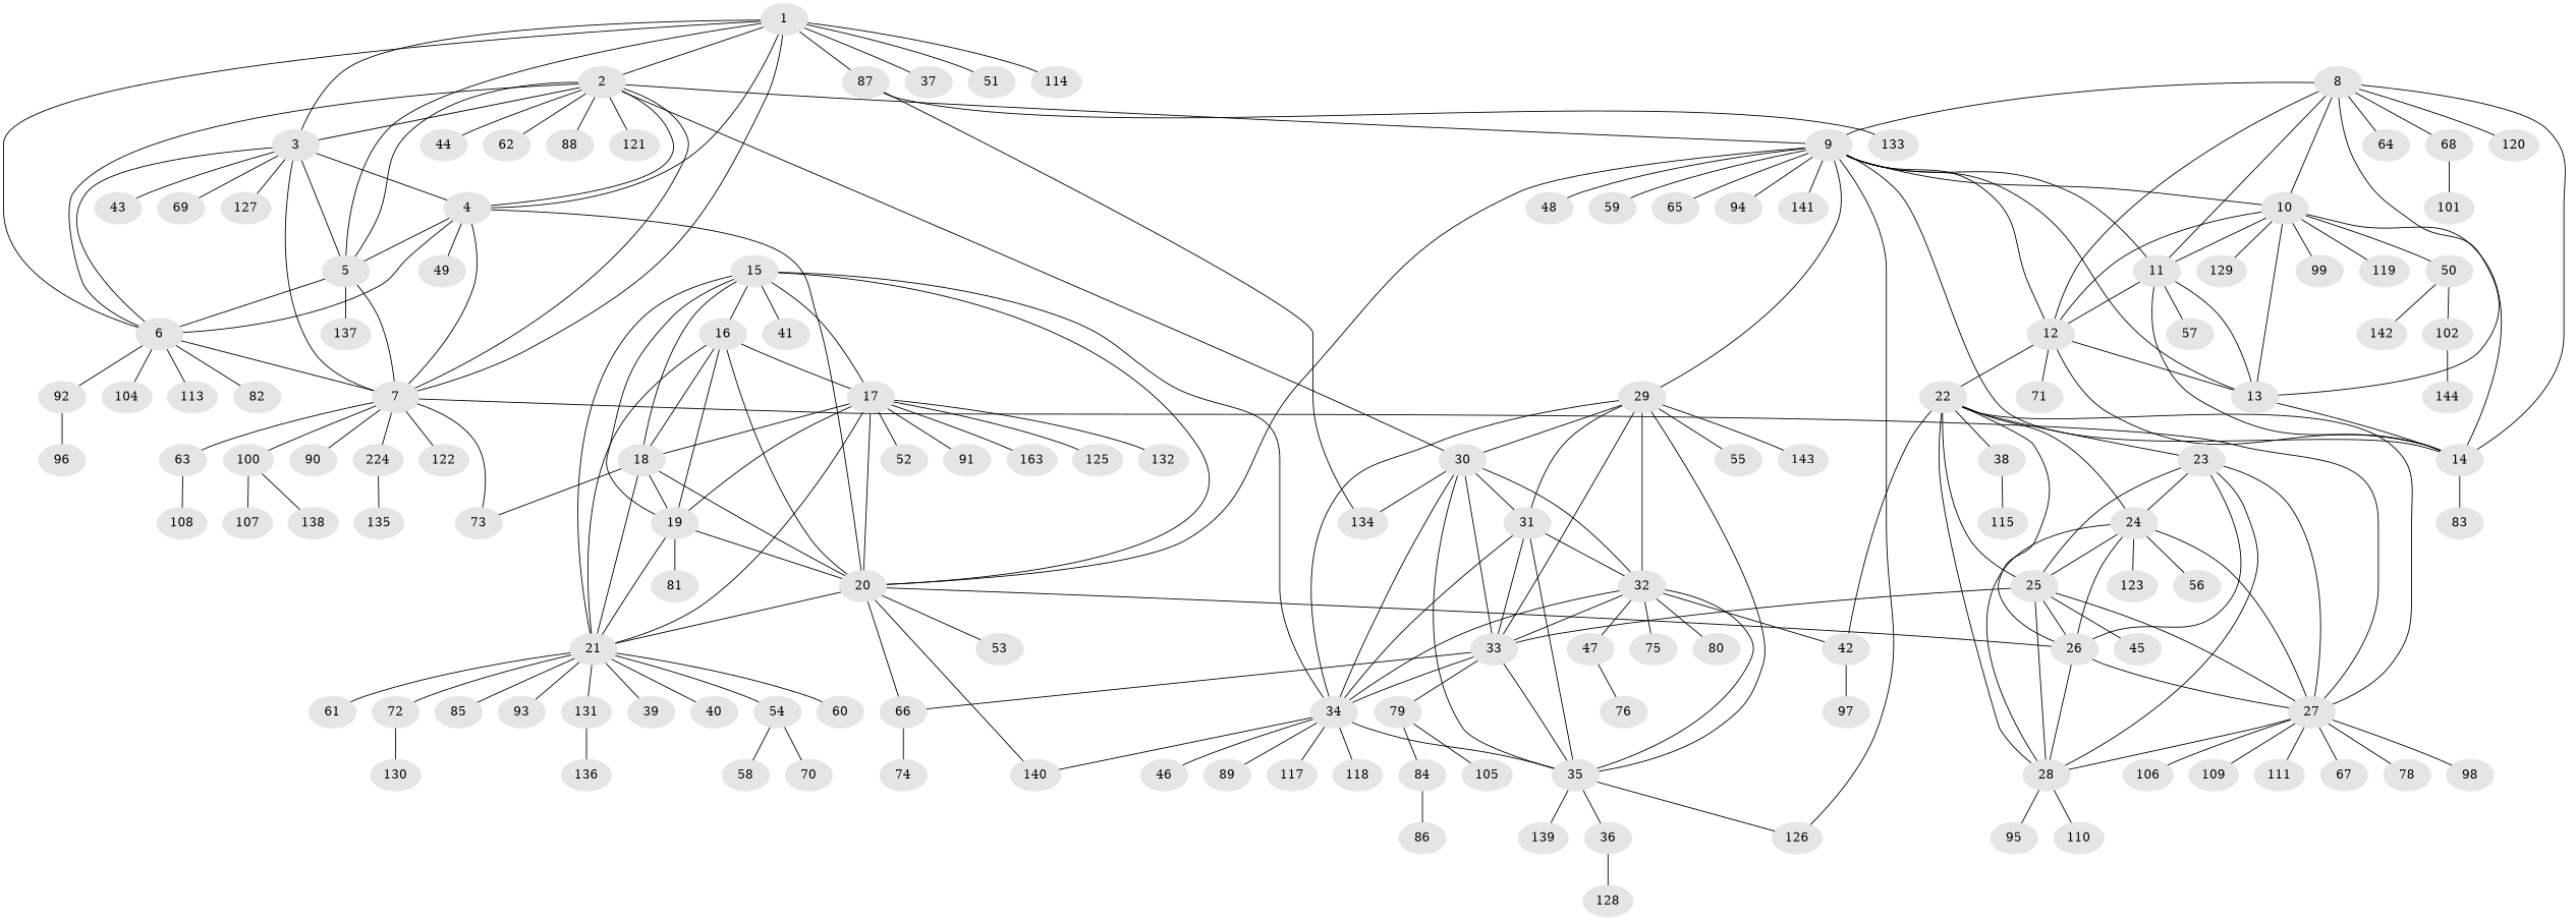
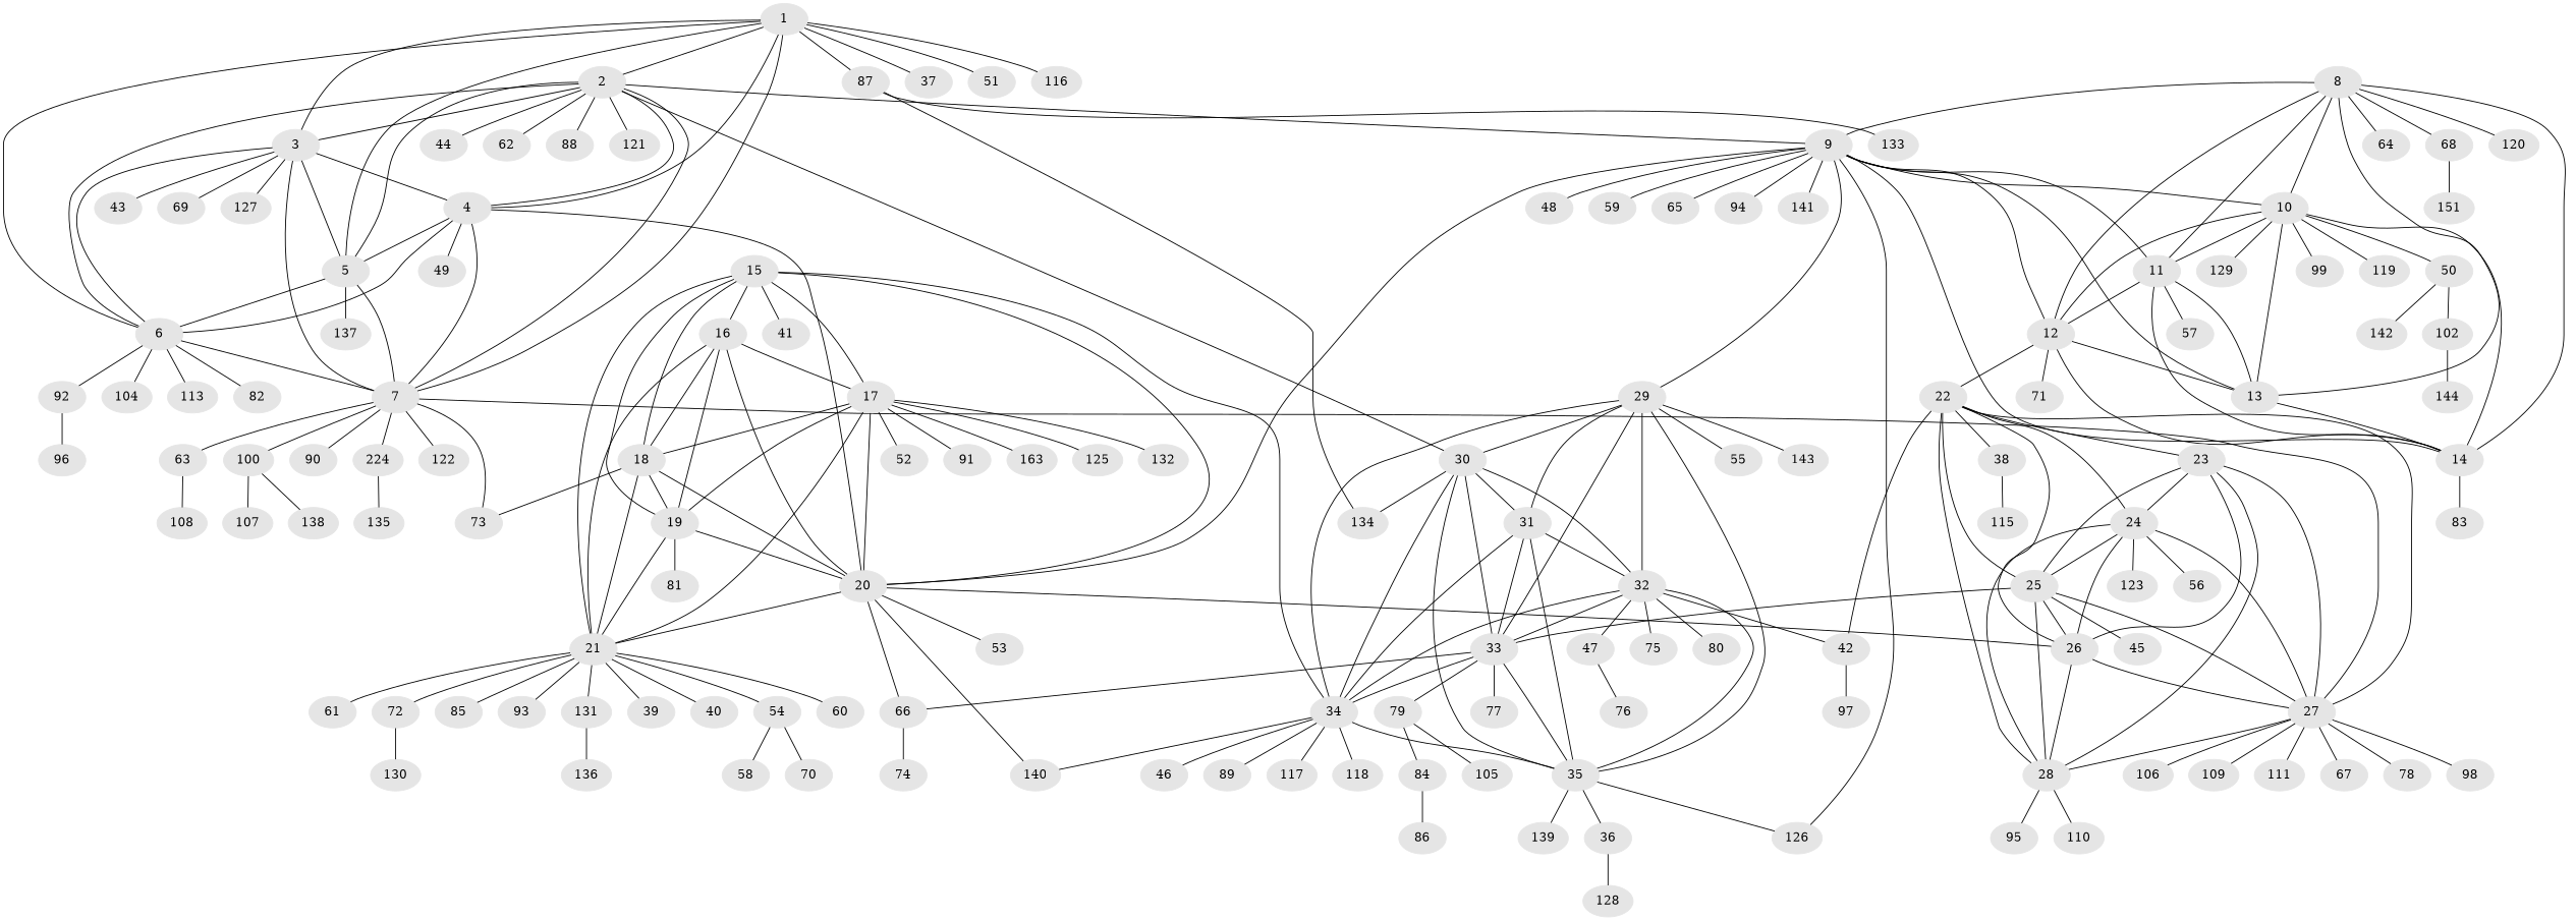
  graph {
    node [color=gray90 style=filled]
    1
    2
    3
    4
    5
    6
    7
    37
    51
    87
-   116 [label=114]
+   116
    9
    30
    44
    62
    88
    121
    43
    69
    127
    20
    49
    137
    82
    92
    104
    113
    27
    63
    73
    90
    100
    122
    n34 [label=224]
    134
    133
    10
    11
    12
    13
    14
    29
    48
    59
    65
    94
    126
    141
    34
    33
    31
    32
    35
    21
    26
    53
    66
    140
    96
    28
    67
    78
    98
    106
    109
    111
    108
    107
    138
    135
    8
    64
    68
    120
    50
    99
    119
    129
    57
    22
    71
    83
-   101
+   101 [label=151]
    55
    143
    102
    142
    23
    24
    25
    38
    42
    15
    16
    17
    18
    19
    41
    52
    91
    n101 [label=163]
    125
    132
    81
    39
    40
    54
    60
    61
    72
    85
    93
    131
    46
    89
    117
    118
    74
    58
    70
    130
    136
    56
    123
    45
    95
    110
    115
    97
+   77
    79
    47
    75
    80
    36
    139
    76
    84
    105
    128
    n141 [label=144]
    86
    1 -- 2
    1 -- 3
    1 -- 4
    1 -- 5
    1 -- 6
    1 -- 7
    1 -- 37
    1 -- 51
    1 -- 87
    1 -- 116
    2 -- 3
    2 -- 4
    2 -- 5
    2 -- 6
    2 -- 7
    2 -- 9
    2 -- 30
    2 -- 44
    2 -- 62
    2 -- 88
    2 -- 121
    3 -- 4
    3 -- 5
    3 -- 6
    3 -- 7
    3 -- 43
    3 -- 69
    3 -- 127
    4 -- 5
    4 -- 6
    4 -- 7
    4 -- 20
    4 -- 49
    5 -- 6
    5 -- 7
    5 -- 137
    6 -- 7
    6 -- 82
    6 -- 92
    6 -- 104
    6 -- 113
    7 -- 27
    7 -- 63
    7 -- 73
    7 -- 90
    7 -- 100
    7 -- 122
    7 -- n34
    87 -- 134
    87 -- 133
    9 -- 20
    9 -- 10
    9 -- 11
    9 -- 12
    9 -- 13
    9 -- 14
    9 -- 29
    9 -- 48
    9 -- 59
    9 -- 65
    9 -- 94
    9 -- 126
    9 -- 141
    30 -- 134
    30 -- 34
    30 -- 33
    30 -- 31
    30 -- 32
    30 -- 35
    20 -- 21
    20 -- 26
    20 -- 53
    20 -- 66
    20 -- 140
    92 -- 96
    27 -- 28
    27 -- 67
    27 -- 78
    27 -- 98
    27 -- 106
    27 -- 109
    27 -- 111
    63 -- 108
    100 -- 107
    100 -- 138
    n34 -- 135
    10 -- 11
    10 -- 12
    10 -- 13
    10 -- 14
    10 -- 50
    10 -- 99
    10 -- 119
    10 -- 129
    11 -- 12
    11 -- 13
    11 -- 14
    11 -- 57
    12 -- 13
    12 -- 14
    12 -- 22
    12 -- 71
    13 -- 14
    14 -- 83
    29 -- 30
    29 -- 34
    29 -- 33
    29 -- 31
    29 -- 32
    29 -- 35
    29 -- 55
    29 -- 143
    34 -- 35
    34 -- 140
    34 -- 46
    34 -- 89
    34 -- 117
    34 -- 118
    33 -- 34
    33 -- 35
    33 -- 66
+   33 -- 77
    33 -- 79
    31 -- 34
    31 -- 33
    31 -- 32
    31 -- 35
    32 -- 34
    32 -- 33
    32 -- 35
    32 -- 42
    32 -- 47
    32 -- 75
    32 -- 80
    35 -- 126
    35 -- 36
    35 -- 139
    21 -- 39
    21 -- 40
    21 -- 54
    21 -- 60
    21 -- 61
    21 -- 72
    21 -- 85
    21 -- 93
    21 -- 131
    26 -- 27
    26 -- 28
    66 -- 74
    28 -- 95
    28 -- 110
    8 -- 9
    8 -- 10
    8 -- 11
    8 -- 12
    8 -- 13
    8 -- 14
    8 -- 64
    8 -- 68
    8 -- 120
    68 -- 101
    50 -- 102
    50 -- 142
    22 -- 27
    22 -- 26
    22 -- 28
    22 -- 23
    22 -- 24
    22 -- 25
    22 -- 38
    22 -- 42
    102 -- n141
    23 -- 27
    23 -- 26
    23 -- 28
    23 -- 24
    23 -- 25
    24 -- 27
    24 -- 26
    24 -- 28
    24 -- 25
    24 -- 56
    24 -- 123
    25 -- 27
    25 -- 33
    25 -- 26
    25 -- 28
    25 -- 45
    38 -- 115
    42 -- 97
    15 -- 20
    15 -- 34
    15 -- 21
    15 -- 16
    15 -- 17
    15 -- 18
    15 -- 19
    15 -- 41
    16 -- 20
    16 -- 21
    16 -- 17
    16 -- 18
    16 -- 19
    17 -- 20
    17 -- 21
    17 -- 18
    17 -- 19
    17 -- 52
    17 -- 91
    17 -- n101
    17 -- 125
    17 -- 132
    18 -- 20
    18 -- 73
    18 -- 21
    18 -- 19
    19 -- 20
    19 -- 21
    19 -- 81
    54 -- 58
    54 -- 70
    72 -- 130
    131 -- 136
    79 -- 84
    79 -- 105
    47 -- 76
    36 -- 128
    84 -- 86
  }
